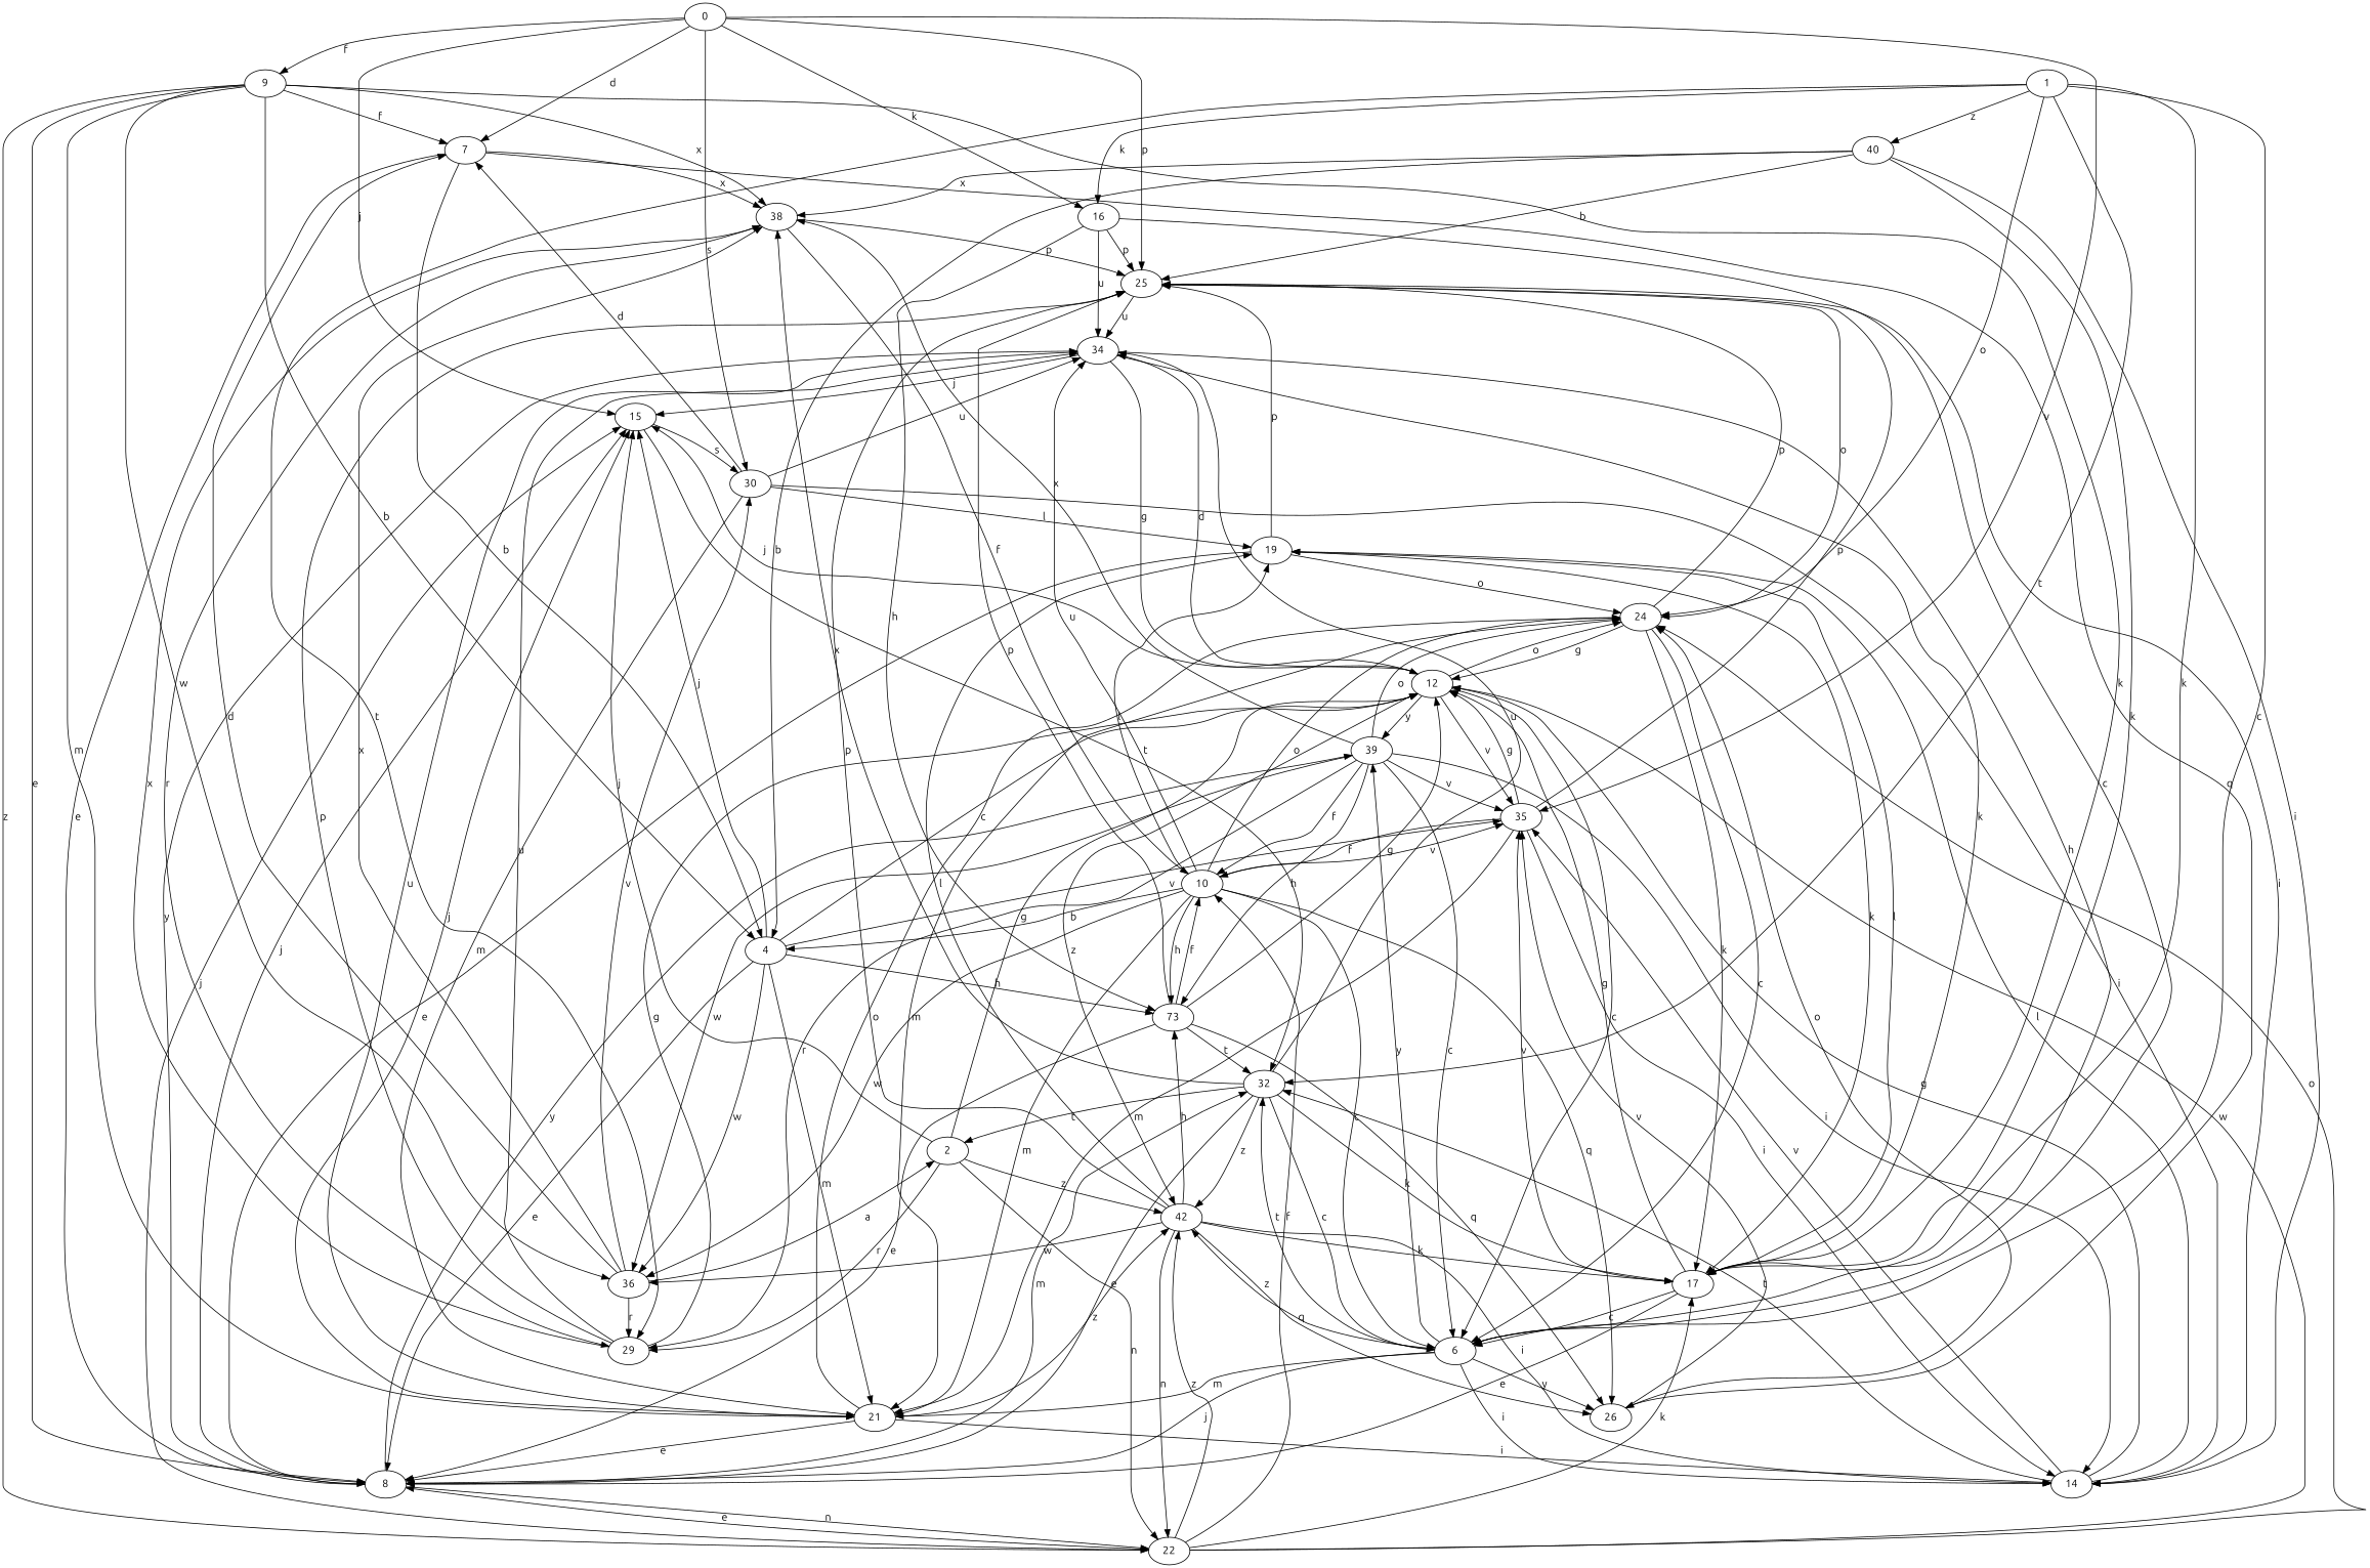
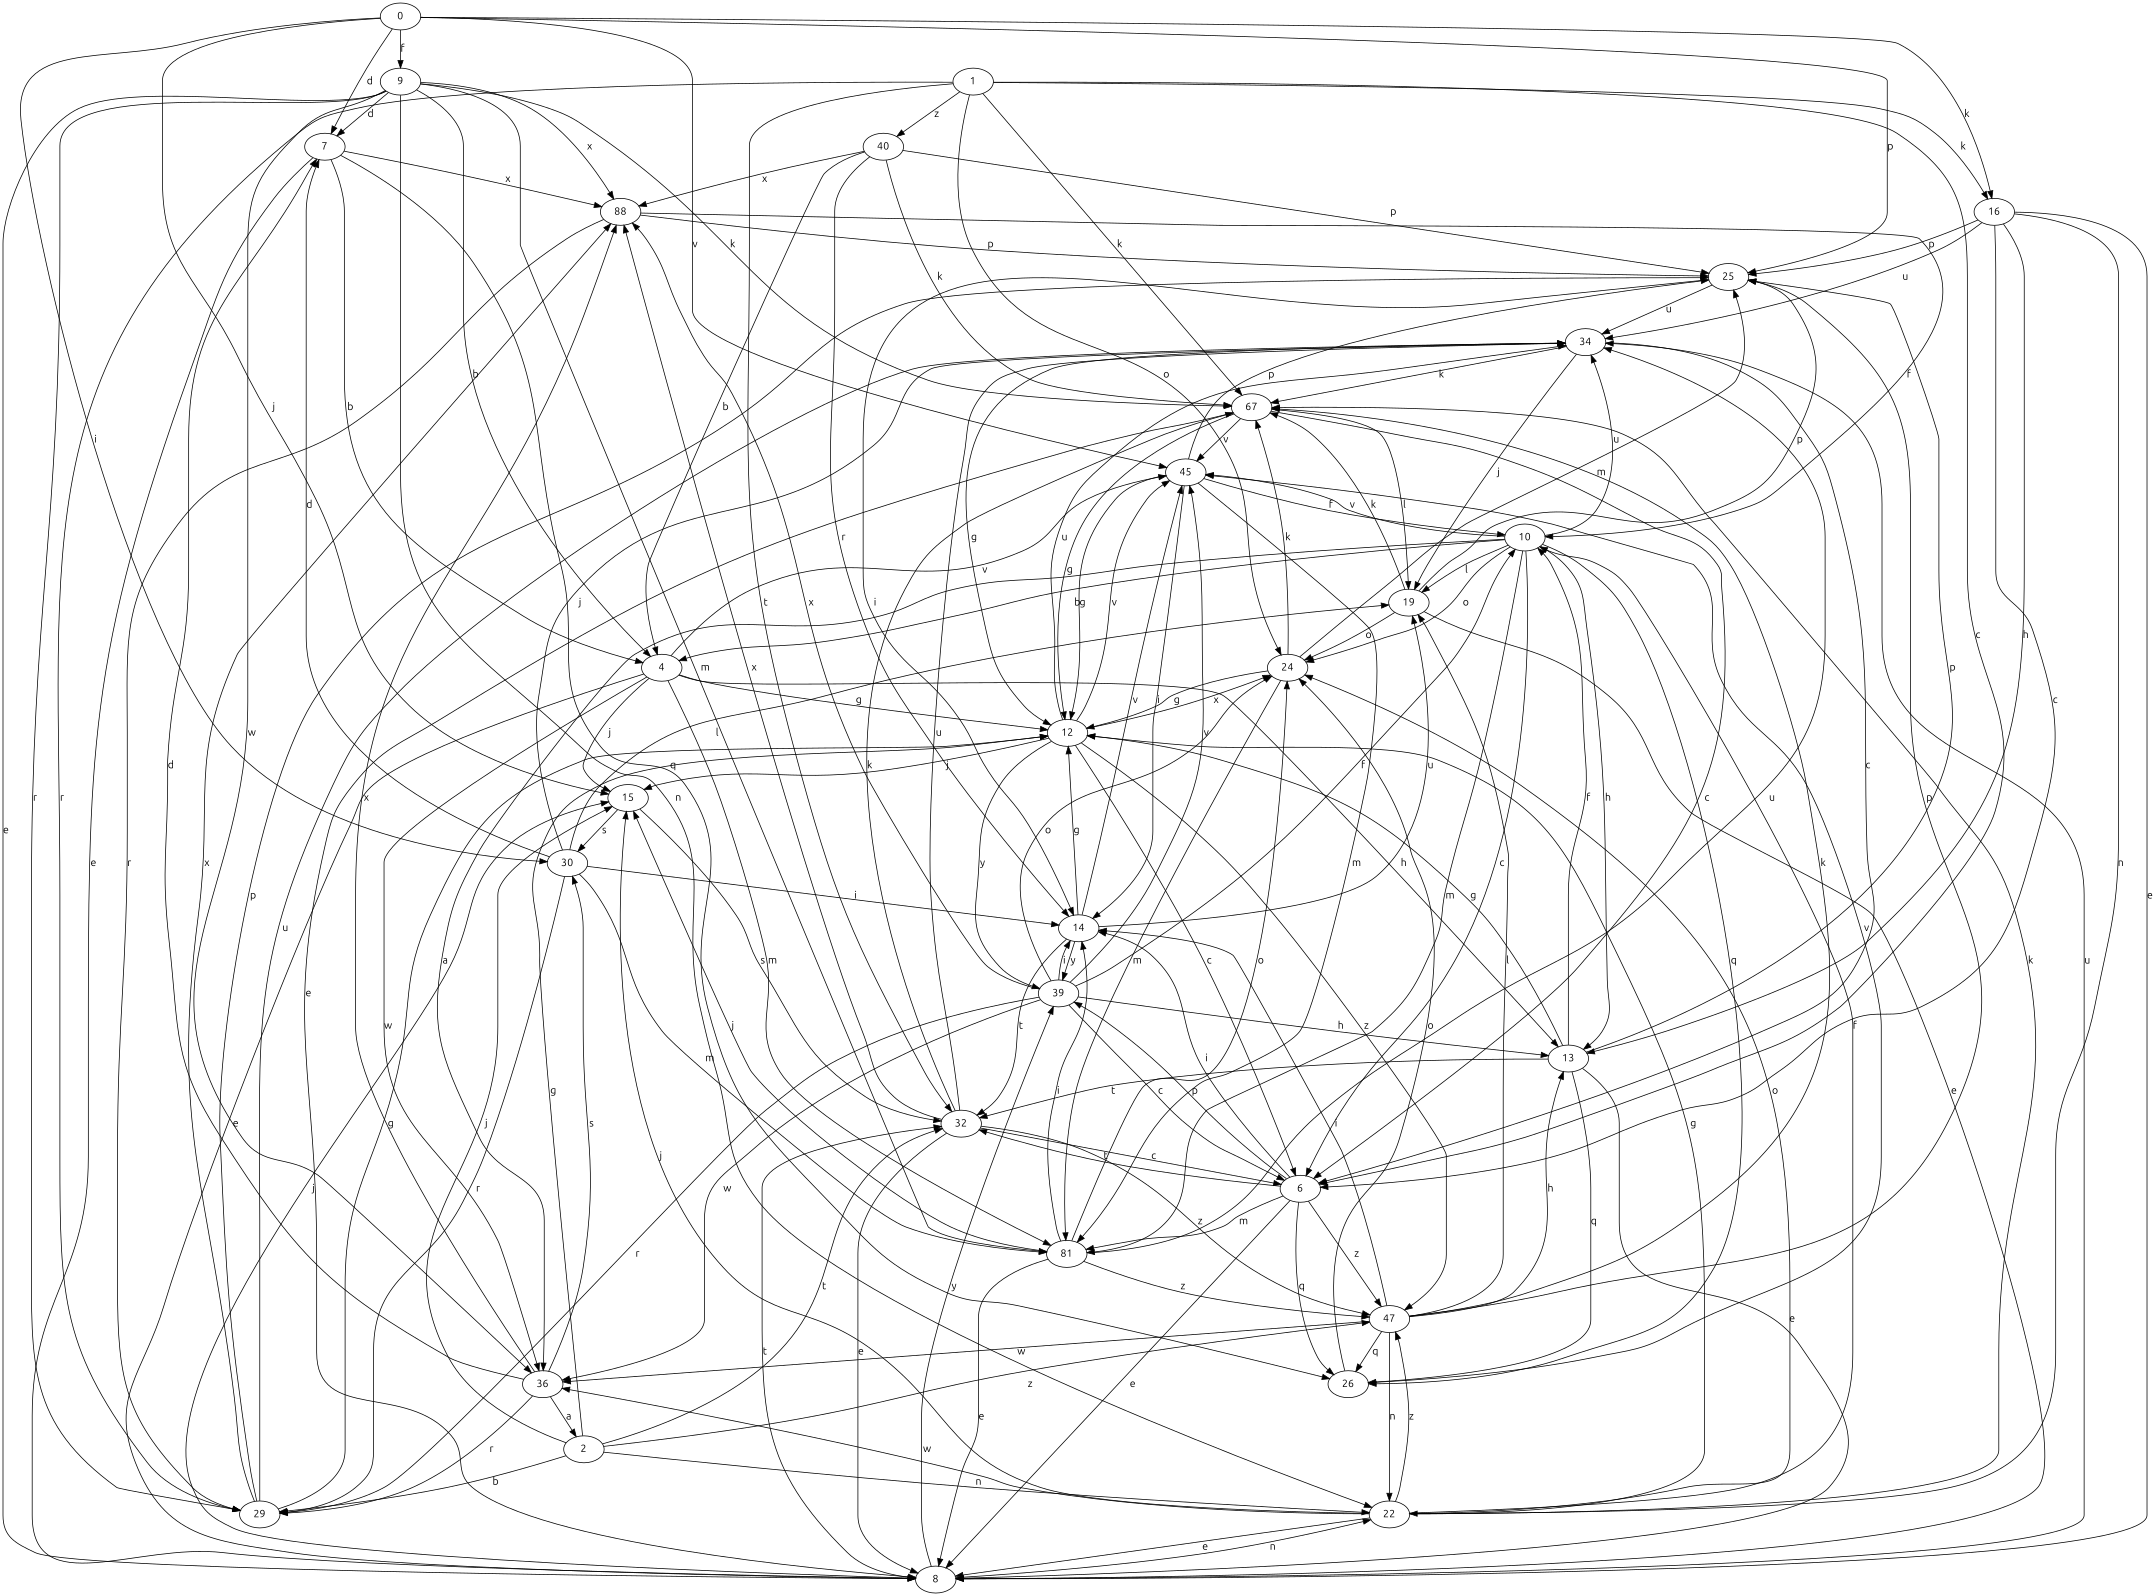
  strict digraph {
    fontname=Ubuntu
    node [fontname=Ubuntu]
    edge [fontname=Ubuntu]
    0
    7
    9
    15
    16
    25
    30
-   35
-   38
+   35 [label=45]
+   38 [label=88]
    4
    8
    26
-   17
+   17 [label=67]
    29
    22
-   21
+   21 [label=81]
    36
    32
    6
-   13 [label=73]
+   13
    34
    24
    14
    19
    12
    10
    1
    40
-   42
+   42 [label=47]
    39
    2
    0 -> 7 [label=d]
    0 -> 9 [label=f]
    0 -> 15 [label=j]
    0 -> 16 [label=k]
    0 -> 25 [label=p]
-   0 -> 30 [label=s]
+   0 -> 30 [label=i]
    0 -> 35 [label=v]
    7 -> 38 [label=x]
    7 -> 4 [label=b]
    7 -> 8 [label=e]
    7 -> 26 [label=q]
-   9 -> 7 [label=f]
+   9 -> 7 [label=d]
    9 -> 38 [label=x]
    9 -> 4 [label=b]
    9 -> 8 [label=e]
    9 -> 17 [label=k]
-   9 -> 22 [label=z]
+   9 -> 29 [label=r]
+   9 -> 22 [label=n]
    9 -> 21 [label=m]
    9 -> 36 [label=w]
    15 -> 30 [label=s]
-   15 -> 32 [label=t]
+   15 -> 32 [label=s]
    16 -> 25 [label=p]
+   16 -> 8 [label=e]
+   16 -> 22 [label=n]
    16 -> 6 [label=c]
    16 -> 13 [label=h]
    16 -> 34 [label=u]
    25 -> 34 [label=u]
-   25 -> 24 [label=o]
    25 -> 14 [label=i]
    30 -> 7 [label=d]
+   30 -> 29 [label=r]
    30 -> 21 [label=m]
-   30 -> 34 [label=u]
+   30 -> 34 [label=j]
    30 -> 14 [label=i]
    30 -> 19 [label=l]
    35 -> 25 [label=p]
    35 -> 21 [label=m]
    35 -> 14 [label=i]
    35 -> 12 [label=g]
    35 -> 10 [label=f]
    38 -> 25 [label=p]
    38 -> 29 [label=r]
    38 -> 10 [label=f]
    4 -> 15 [label=j]
    4 -> 35 [label=v]
    4 -> 8 [label=e]
    4 -> 21 [label=m]
    4 -> 36 [label=w]
    4 -> 13 [label=h]
-   4 -> 12 [label=c]
+   4 -> 12 [label=g]
    8 -> 15 [label=j]
    8 -> 22 [label=n]
-   8 -> 32 [label=m]
-   8 -> 34 [label=y]
+   8 -> 32 [label=t]
+   8 -> 34 [label=u]
    8 -> 39 [label=y]
    26 -> 35 [label=v]
    26 -> 24 [label=o]
    17 -> 35 [label=v]
    17 -> 8 [label=e]
    17 -> 6 [label=c]
    17 -> 19 [label=l]
    17 -> 12 [label=g]
    29 -> 25 [label=p]
    29 -> 38 [label=x]
    29 -> 34 [label=u]
    29 -> 12 [label=g]
    22 -> 15 [label=j]
    22 -> 8 [label=e]
    22 -> 17 [label=k]
+   22 -> 36 [label=w]
    22 -> 24 [label=o]
-   22 -> 12 [label=w]
+   22 -> 12 [label=g]
    22 -> 10 [label=f]
    22 -> 42 [label=z]
    21 -> 15 [label=j]
    21 -> 8 [label=e]
    21 -> 34 [label=u]
    21 -> 24 [label=o]
    21 -> 14 [label=i]
    21 -> 42 [label=z]
    36 -> 7 [label=d]
-   36 -> 30 [label=v]
+   36 -> 30 [label=s]
    36 -> 38 [label=x]
    36 -> 29 [label=r]
    36 -> 2 [label=a]
    32 -> 38 [label=x]
    32 -> 8 [label=e]
    32 -> 17 [label=k]
    32 -> 6 [label=c]
    32 -> 34 [label=u]
    32 -> 42 [label=z]
-   6 -> 8 [label=j]
-   6 -> 26 [label=y]
+   6 -> 8 [label=e]
+   6 -> 26 [label=q]
    6 -> 21 [label=m]
    6 -> 32 [label=t]
    6 -> 14 [label=i]
    6 -> 42 [label=z]
-   6 -> 39 [label=y]
+   6 -> 39 [label=p]
    13 -> 25 [label=p]
    13 -> 8 [label=e]
    13 -> 26 [label=q]
    13 -> 32 [label=t]
    13 -> 12 [label=g]
    13 -> 10 [label=f]
-   34 -> 15 [label=j]
+   34 -> 19 [label=j]
    34 -> 17 [label=k]
-   34 -> 6 [label=h]
+   34 -> 6 [label=c]
    34 -> 12 [label=g]
-   24 -> 25 [label=p]
+   24 -> 25 [label=m]
    24 -> 17 [label=k]
    24 -> 21 [label=m]
-   24 -> 6 [label=c]
    24 -> 12 [label=g]
    14 -> 35 [label=v]
    14 -> 32 [label=t]
-   14 -> 19 [label=l]
+   14 -> 19 [label=u]
    14 -> 12 [label=g]
+   14 -> 39 [label=y]
    19 -> 25 [label=p]
    19 -> 8 [label=e]
    19 -> 17 [label=k]
    19 -> 24 [label=o]
    12 -> 15 [label=j]
    12 -> 35 [label=v]
    12 -> 6 [label=c]
-   12 -> 34 [label=d]
-   12 -> 24 [label=o]
+   12 -> 34 [label=u]
+   12 -> 24 [label=x]
    12 -> 42 [label=z]
    12 -> 39 [label=y]
    10 -> 35 [label=v]
    10 -> 4 [label=b]
    10 -> 26 [label=q]
    10 -> 21 [label=m]
-   10 -> 36 [label=w]
+   10 -> 36 [label=a]
    10 -> 6 [label=c]
    10 -> 13 [label=h]
    10 -> 34 [label=u]
    10 -> 24 [label=o]
    10 -> 19 [label=l]
    1 -> 16 [label=k]
    1 -> 17 [label=k]
-   1 -> 29 [label=t]
+   1 -> 29 [label=r]
    1 -> 32 [label=t]
    1 -> 6 [label=c]
    1 -> 24 [label=o]
    1 -> 40 [label=z]
-   40 -> 25 [label=b]
+   40 -> 25 [label=p]
    40 -> 38 [label=x]
    40 -> 4 [label=b]
    40 -> 17 [label=k]
-   40 -> 14 [label=i]
+   40 -> 14 [label=r]
    42 -> 25 [label=p]
    42 -> 26 [label=q]
    42 -> 17 [label=k]
    42 -> 22 [label=n]
    42 -> 36 [label=w]
    42 -> 13 [label=h]
    42 -> 14 [label=i]
    42 -> 19 [label=l]
    39 -> 35 [label=v]
    39 -> 38 [label=x]
    39 -> 29 [label=r]
    39 -> 36 [label=w]
    39 -> 6 [label=c]
    39 -> 13 [label=h]
    39 -> 24 [label=o]
    39 -> 14 [label=i]
    39 -> 10 [label=f]
    2 -> 15 [label=j]
-   2 -> 29 [label=r]
+   2 -> 29 [label=b]
    2 -> 22 [label=n]
-   32 -> 2 [label=t]
+   2 -> 32 [label=t]
    2 -> 12 [label=g]
    2 -> 42 [label=z]
  }
